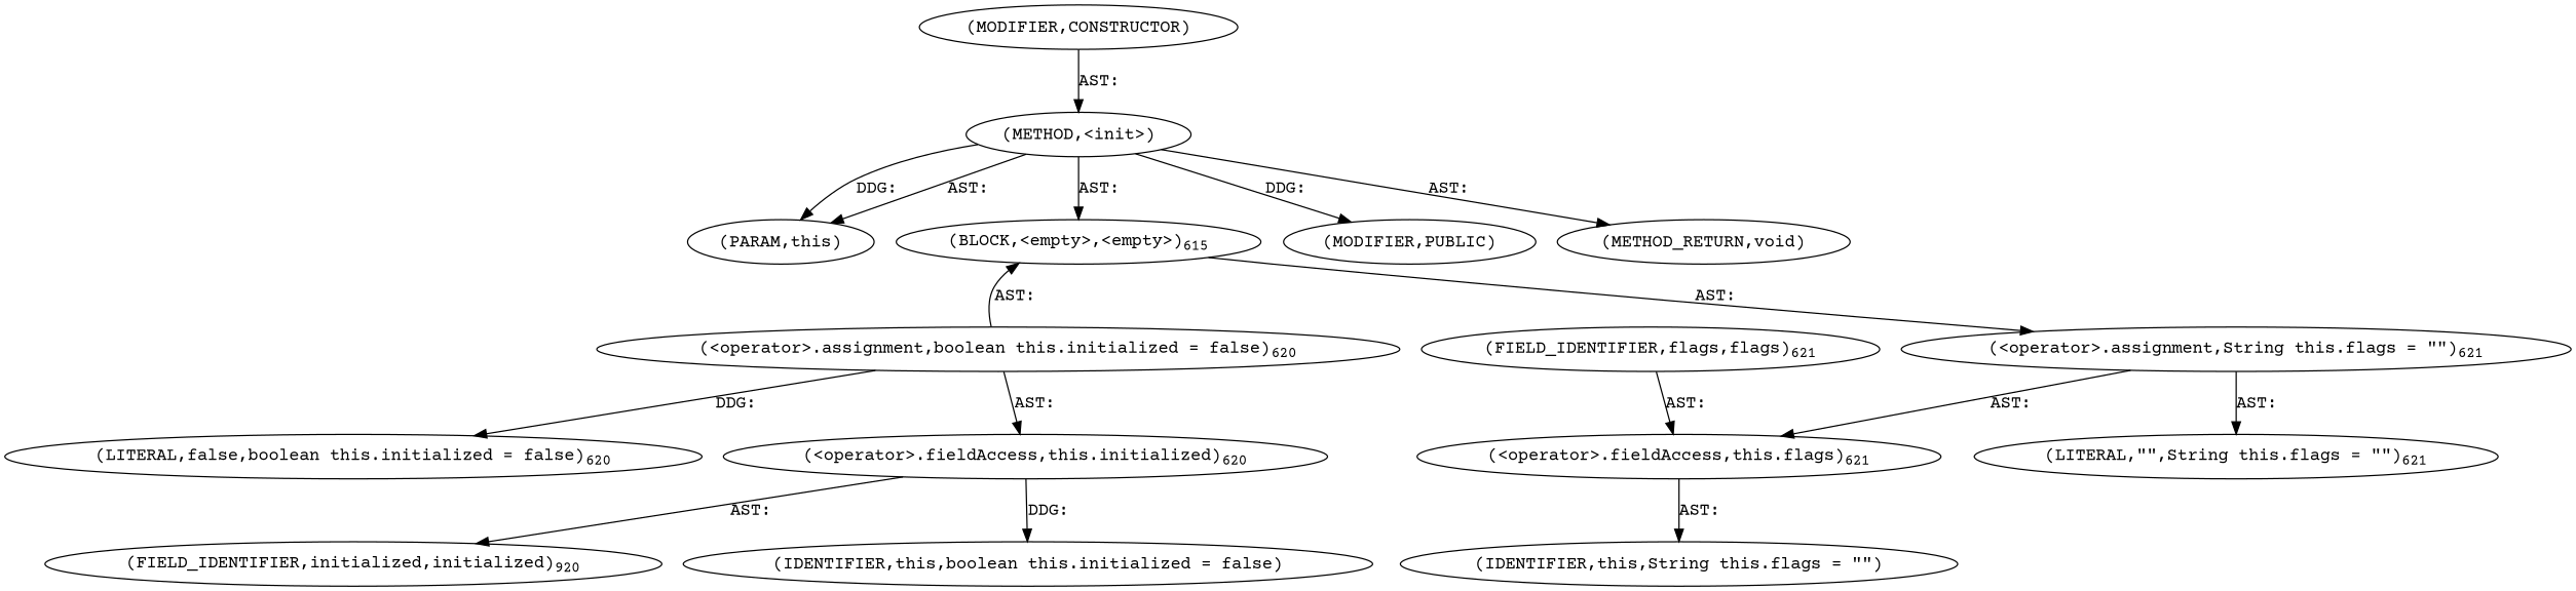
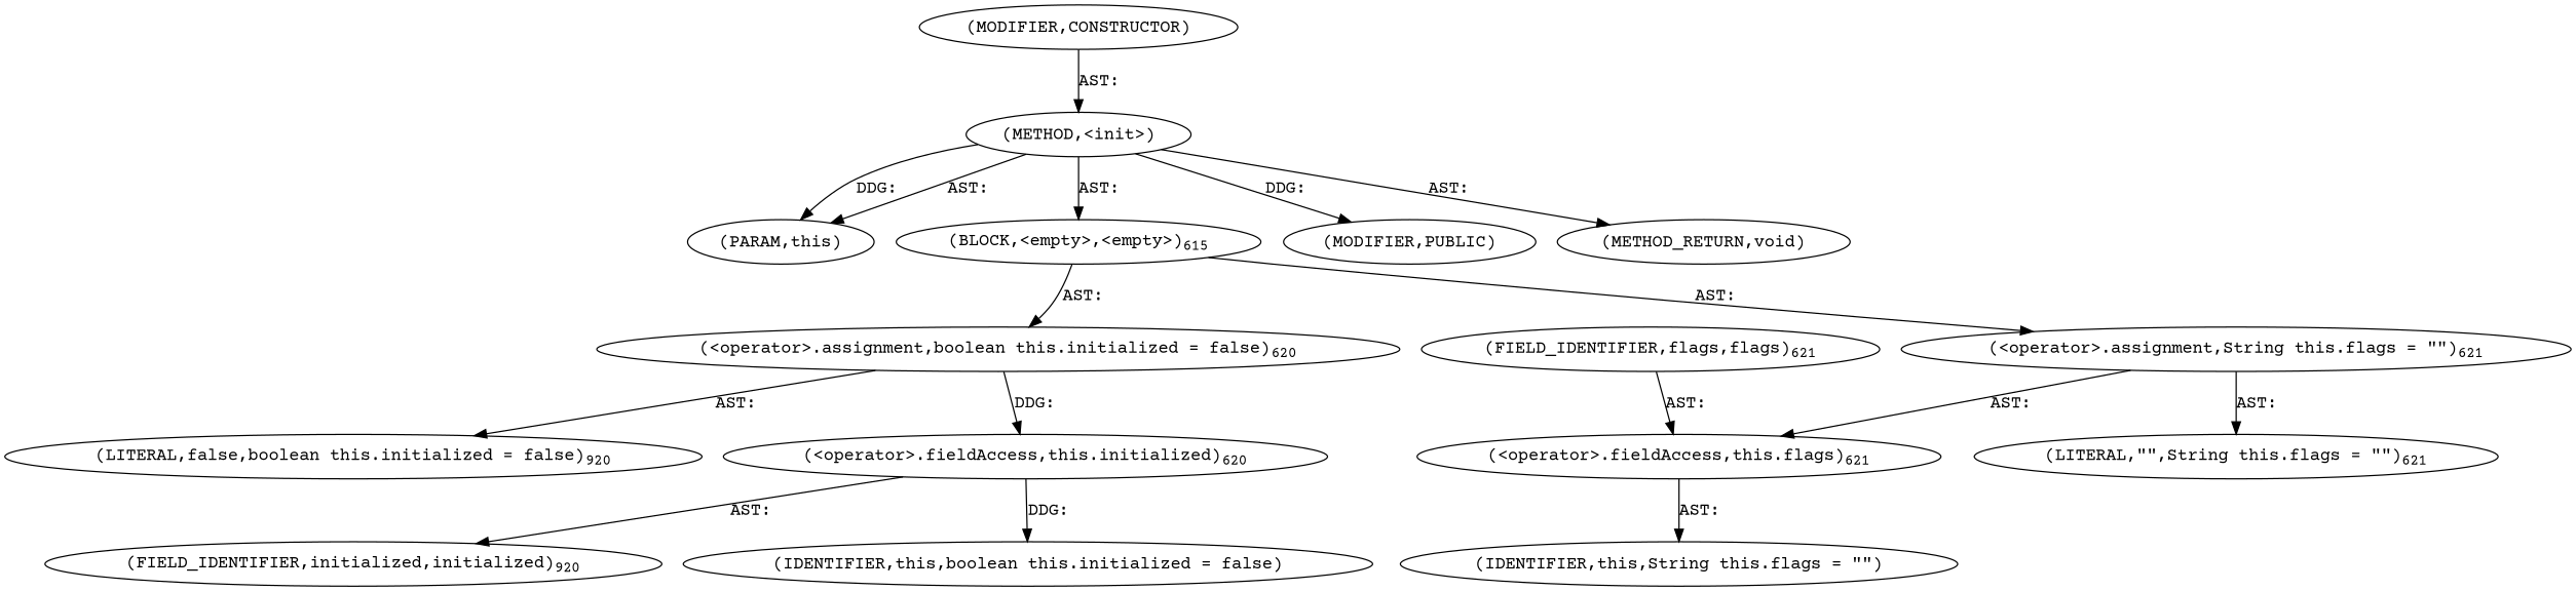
  digraph {
    fontname="Courier Prime"
    node [fontname="Courier Prime"]
    edge [fontname="Courier Prime"]
    n1 [label=<(METHOD,&lt;init&gt;)>]
    n2 [label=<(PARAM,this)>]
    n3 [label=<(BLOCK,&lt;empty&gt;,&lt;empty&gt;)<SUB>615</SUB>>]
    n4 [label=<(MODIFIER,PUBLIC)>]
    n5 [label=<(METHOD_RETURN,void)>]
    n6 [label=<(&lt;operator&gt;.assignment,boolean this.initialized = false)<SUB>620</SUB>>]
    n7 [label=<(&lt;operator&gt;.assignment,String this.flags = &quot;&quot;)<SUB>621</SUB>>]
    n8 [label=<(MODIFIER,CONSTRUCTOR)>]
    n9 [label=<(&lt;operator&gt;.fieldAccess,this.initialized)<SUB>620</SUB>>]
-   n10 [label=<(LITERAL,false,boolean this.initialized = false)<SUB>620</SUB>>]
+   n10 [label=<(LITERAL,false,boolean this.initialized = false)<SUB>920</SUB>>]
    n11 [label=<(&lt;operator&gt;.fieldAccess,this.flags)<SUB>621</SUB>>]
    n12 [label=<(LITERAL,&quot;&quot;,String this.flags = &quot;&quot;)<SUB>621</SUB>>]
    n13 [label=<(IDENTIFIER,this,boolean this.initialized = false)>]
    n14 [label=<(FIELD_IDENTIFIER,initialized,initialized)<SUB>920</SUB>>]
    n15 [label=<(IDENTIFIER,this,String this.flags = &quot;&quot;)>]
    n16 [label=<(FIELD_IDENTIFIER,flags,flags)<SUB>621</SUB>>]
    n1 -> n2 [label="AST: "]
    n1 -> n2 [label="DDG: "]
    n1 -> n3 [label="AST: "]
    n1 -> n4 [label="DDG: "]
    n1 -> n5 [label="AST: "]
-   n6 -> n3 [label="AST: "]
+   n3 -> n6 [label="AST: "]
    n3 -> n7 [label="AST: "]
-   n6 -> n9 [label="AST: "]
-   n6 -> n10 [label="DDG: "]
+   n6 -> n9 [label="DDG: "]
+   n6 -> n10 [label="AST: "]
    n7 -> n11 [label="AST: "]
    n7 -> n12 [label="AST: "]
    n8 -> n1 [label="AST: "]
    n9 -> n13 [label="DDG: "]
    n9 -> n14 [label="AST: "]
    n11 -> n15 [label="AST: "]
    n16 -> n11 [label="AST: "]
  }
